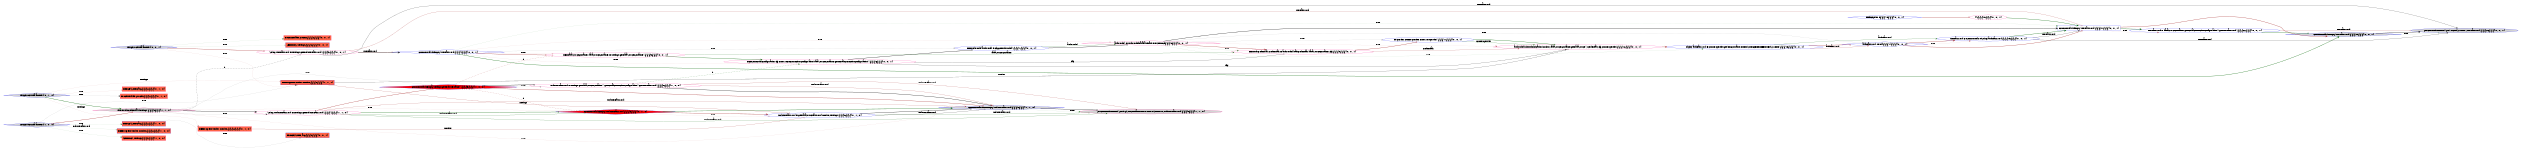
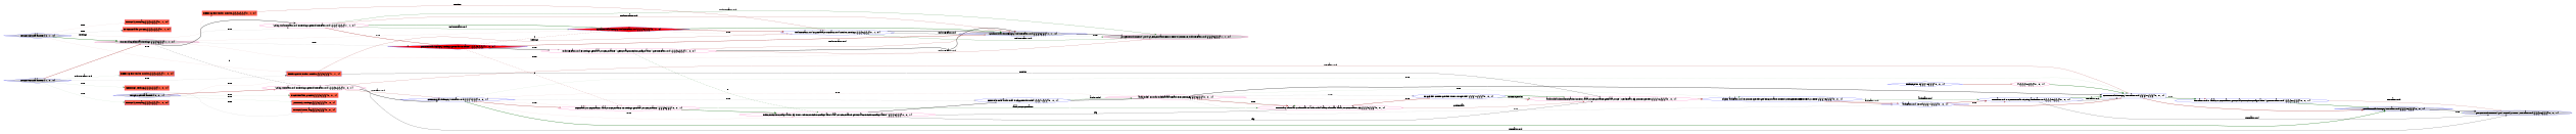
  digraph {
    rankdir=LR
    node [color=blue fillcolor=white shape=ellipse style=filled]
    edge [arrowhead=odot color=brown style=bold]
    n1 [color=deeppink label="toolUserPassword = settings.getDataSourceContainer().getActualConnectionConfiguration().getUserPassword()@@@6@@@['1', '0', '0']"]
    n2 [color=deeppink label="DBPConnectionConfiguration cfg = new DBPConnectionConfiguration(dataSourceContainer.getActualConnectionConfiguration())@@@6@@@['0', '0', '1']"]
    n3 [color=deeppink fillcolor=lightgray label="process.environment().put(MySQLConstants.ENV_VAR_MYSQL_PWD,toolUserPassword)@@@9@@@['1', '1', '0']"]
    n4 [fillcolor=lightgray label="CommonUtils.isNotEmpty(toolUserPassword)@@@8@@@['1', '1', '0']" shape=diamond]
    n5 [label="DBAAuthModel authModel = cfg.getAuthModel()@@@7@@@['0', '0', '1']"]
    n6 [color=deeppink label="DBAAuthCredentials credentials = authModel.loadCredentials(dataSourceContainer,cfg)@@@9@@@['0', '0', '1']"]
    n7 [color=deeppink label="authModel.initAuthentication(monitor,dataSourceContainer.getDataSource(),credentials,cfg,connProperties)@@@12@@@['0', '0', '1']"]
    n8 [fillcolor=tomato label="PROCESS_ARG arg@@@2@@@['1', '0', '0']" shape=box]
    n9 [fillcolor=tomato label="PROCESS_ARG arg@@@2@@@['0', '0', '1']" shape=box]
    n10 [color=deeppink label="authModel != AuthModelDatabaseNative.INSTANCE@@@8@@@['0', '0', '1']" shape=diamond]
    n11 [label="Properties connProperties = new Properties()@@@11@@@['0', '0', '1']"]
    n12 [label="CommonUtils.isEmpty(userPassword)@@@21@@@['0', '0', '1']" shape=box]
    n13 [label="Object authPassword = connProperties.get(DBConstants.DATA_SOURCE_PROPERTY_PASSWORD)@@@13@@@['0', '0', '1']"]
    n14 [label="authPassword != null@@@14@@@['0', '0', '1']" shape=diamond]
    n15 [color=deeppink fillcolor=lightgray label="!isOverrideCredentials(settings)@@@3@@@['1', '1', '0']" shape=diamond]
    n16 [fillcolor=red label="CommonUtils.isEmpty(toolUserPassword)@@@5@@@['0', '1', '0']" shape=diamond]
    n17 [fillcolor=red label="CommonUtils.isEmpty(settings.getToolUserName())@@@5@@@['1', '0', '0']" shape=diamond]
    n18 [color=deeppink label="String userPassword = settings.getToolUserPassword()@@@3@@@['0', '0', '1']"]
    n19 [color=deeppink label="String toolUserPassword = settings.getToolUserPassword()@@@4@@@['1', '1', '0']"]
    n20 [label="toolUserPassword = getDataSourcePassword(monitor,settings)@@@6@@@['0', '1', '0']"]
    n21 [color=deeppink label="DBPDataSourceContainer dataSourceContainer = settings.getDataSourceContainer()@@@5@@@['0', '0', '1']"]
    n22 [fillcolor=lightgray label="process.environment().put(\"PGPASSWORD\",userPassword)@@@26@@@['0', '0', '1']"]
    n23 [label="CommonUtils.isEmpty(userPassword)@@@4@@@['0', '0', '1']" shape=diamond]
    n24 [fillcolor=lightgray label="setupProcessParameters['1', '0', '0']" shape=diamond]
    n25 [fillcolor=tomato label="DBRProgressMonitor monitor@@@2@@@['1', '0', '0']" shape=box]
    n26 [fillcolor=tomato label="DBRProgressMonitor monitor@@@2@@@['1', '1', '1']" shape=box]
    n27 [color=deeppink fillcolor=tomato label="SETTINGS settings@@@2@@@['1', '0', '0']" shape=box]
    n28 [fillcolor=lightgray label="setupProcessParameters['0', '0', '1']" shape=diamond]
    n29 [color=deeppink fillcolor=tomato label="ProcessBuilder process@@@2@@@['0', '0', '1']" shape=box]
    n30 [fillcolor=tomato label="SETTINGS settings@@@2@@@['0', '0', '1']" shape=box]
    n31 [fillcolor=lightgray label="!CommonUtils.isEmpty(userPassword)@@@25@@@['0', '0', '1']" shape=diamond]
    n32 [label="userPassword = dataSourceContainer.getActualConnectionConfiguration().getUserPassword()@@@22@@@['0', '0', '1']"]
    n33 [label="userPassword = CommonUtils.toString(authPassword)@@@15@@@['0', '0', '1']"]
    n34 [color=deeppink fillcolor=tomato label="PROCESS_ARG arg@@@2@@@['0', '1', '0']" shape=box]
    n35 [color=deeppink fillcolor=tomato label="DBRProgressMonitor monitor@@@2@@@['0', '1', '0']" shape=box]
    n36 [color=deeppink label="{}@@@18@@@['0', '0', '1']"]
    n37 [fillcolor=lightgray label="setupProcessParameters['0', '1', '0']" shape=diamond]
    n38 [color=deeppink fillcolor=tomato label="ProcessBuilder process@@@2@@@['0', '1', '0']" shape=box]
    n39 [label="DBException e@@@18@@@['0', '0', '1']" shape=diamond]
    n1 -> n2 [arrowhead=vee color=darkgreen label=0 style=dashed]
    n1 -> n3 [label=toolUserPassword style=solid]
    n1 -> n4 [color=black]
    n1 -> n4 [label=toolUserPassword style=solid]
    n2 -> n5 [color=black]
    n2 -> n6 [color=black label=cfg style=solid]
    n2 -> n7 [arrowhead=vee color=black label=cfg style=solid]
    n4 -> n3 [arrowhead=vee color=darkgreen label=true style=dotted]
    n4 -> n3 [color=black]
    n5 -> n10 [color=black]
    n5 -> n10 [arrowhead=vee color=darkgreen label=authModel style=solid]
    n6 -> n7 [arrowhead=vee label=credentials style=solid]
    n6 -> n11
    n7 -> n13 [arrowhead=vee]
    n10 -> n6 [arrowhead=vee]
    n10 -> n6 [arrowhead=vee color=darkgreen label=true style=dotted]
    n10 -> n7 [arrowhead=vee label=true style=dotted]
    n10 -> n11 [color=black label=true style=dotted]
    n10 -> n12 [arrowhead=vee color=black]
    n10 -> n13 [arrowhead=vee color=darkgreen label=true style=dotted]
    n10 -> n14 [color=black label=true style=dotted]
    n11 -> n7 [arrowhead=vee color=darkgreen label=connProperties style=solid]
    n11 -> n7 [color=darkgreen]
    n12 -> n31 [arrowhead=vee]
    n12 -> n32 [arrowhead=vee label=true style=dotted]
    n12 -> n32 [arrowhead=vee color=darkgreen]
    n13 -> n14
    n13 -> n14 [arrowhead=vee label=authPassword style=solid]
    n13 -> n33 [arrowhead=vee color=darkgreen label=authPassword style=solid]
    n14 -> n12
    n14 -> n33 [arrowhead=vee label=true style=dotted]
    n14 -> n33 [arrowhead=vee]
    n15 -> n4 [arrowhead=vee label=true style=dotted]
    n15 -> n16 [label=true style=dotted]
    n15 -> n17 [arrowhead=vee color=black label=true style=dotted]
    n15 -> n18 [color=black label=0 style=dashed]
    n15 -> n19 [arrowhead=vee color=black]
    n15 -> n19 [arrowhead=vee color=black label=true style=dotted]
    n16 -> n4 [arrowhead=vee color=darkgreen]
    n16 -> n20 [arrowhead=vee]
    n16 -> n20 [label=true style=dotted]
    n17 -> n1 [color=black label=true style=dotted]
    n17 -> n1 [color=black]
    n17 -> n4
    n17 -> n16 [label=0 style=dashed]
    n17 -> n21 [label=0 style=dashed]
    n18 -> n12 [label=userPassword style=solid]
    n18 -> n22 [arrowhead=vee color=black label=userPassword style=solid]
    n18 -> n23 [label=userPassword style=solid]
    n18 -> n23 [arrowhead=vee color=black]
    n19 -> n3 [arrowhead=vee color=darkgreen label=toolUserPassword style=solid]
    n19 -> n4 [arrowhead=vee label=toolUserPassword style=solid]
    n19 -> n16 [color=darkgreen]
    n19 -> n16 [color=darkgreen label=toolUserPassword style=solid]
    n19 -> n17
    n20 -> n3 [color=darkgreen label=toolUserPassword style=solid]
    n20 -> n4 [color=black]
    n20 -> n4 [color=black label=toolUserPassword style=solid]
    n21 -> n2 [arrowhead=vee color=darkgreen]
    n21 -> n6 [arrowhead=vee color=darkgreen label=dataSourceContainer style=solid]
    n23 -> n2 [label=true style=dotted]
    n23 -> n5 [color=black label=true style=dotted]
    n23 -> n10 [label=true style=dotted]
    n23 -> n12 [arrowhead=vee color=darkgreen label=true style=dotted]
    n23 -> n21
    n23 -> n21 [label=true style=dotted]
    n23 -> n31 [arrowhead=vee color=darkgreen]
    n24 -> n8 [arrowhead=vee color=darkgreen label=true style=dotted]
    n24 -> n15
    n24 -> n25 [color=darkgreen label=toolUserPassword style=dotted]
    n24 -> n26 [arrowhead=vee color=black label=true style=dotted]
    n24 -> n27 [arrowhead=vee color=darkgreen label=true style=dotted]
    n26 -> n7 [color=black label=monitor style=solid]
    n26 -> n20 [label=settings style=solid]
-   n8 -> n9 [color=black label=true style=dotted]
+   n28 -> n9 [color=black label=true style=dotted]
    n28 -> n18
    n28 -> n26 [label=true style=dotted]
    n28 -> n29 [arrowhead=vee color=darkgreen label=true style=dotted]
    n28 -> n30 [color=darkgreen label=true style=dotted]
    n31 -> n22 [color=darkgreen label=true style=dotted]
    n31 -> n22 [arrowhead=vee color=black]
    n32 -> n22 [label=userPassword style=solid]
    n32 -> n31 [color=darkgreen]
    n33 -> n12 [arrowhead=vee color=darkgreen]
    n33 -> n12 [arrowhead=vee color=black label=userPassword style=solid]
    n33 -> n22 [arrowhead=vee color=black label=userPassword style=solid]
    n35 -> n20 [label=monitor style=solid]
    n36 -> n12 [arrowhead=vee color=darkgreen]
    n37 -> n15 [arrowhead=vee color=darkgreen]
-   n37 -> n26 [label=settings style=dotted]
+   n37 -> n26 [label=true style=dotted]
    n37 -> n34 [label=true style=dotted]
    n37 -> n35 [arrowhead=vee label=settings style=dotted]
    n37 -> n38 [arrowhead=vee color=black label=true style=dotted]
    n39 -> n36
  }
